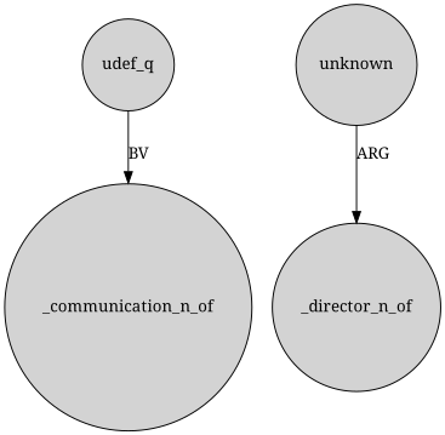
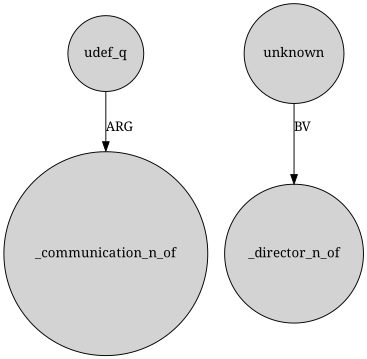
  digraph {
    fontname="Noto Serif"
    node [fontname="Noto Serif" shape=circle style=filled]
    edge [fontname="Noto Serif"]
    udef_q
    _communication_n_of
    unknown
    _director_n_of
-   udef_q -> _communication_n_of [label=BV]
-   unknown -> _director_n_of [label=ARG]
+   udef_q -> _communication_n_of [label=ARG]
+   unknown -> _director_n_of [label=BV]
  }
